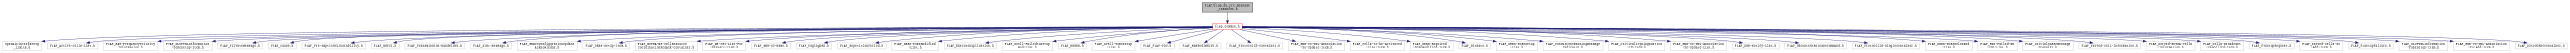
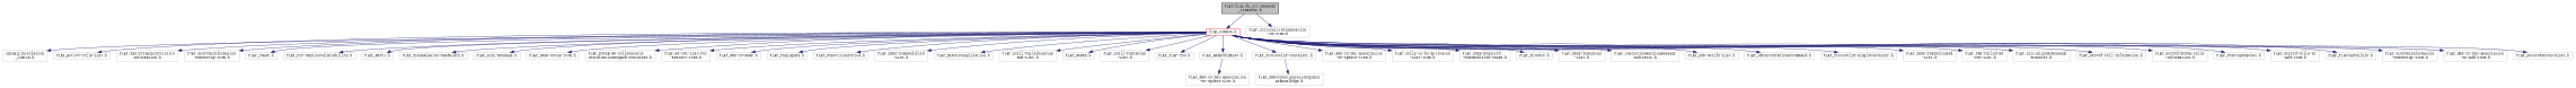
  digraph {
    fontname="Courier Prime"
    node [color=grey75 fillcolor=white fontname="Courier Prime" fontsize=10 shape=record style=filled]
    edge [color=midnightblue fontname="Courier Prime" fontsize=10 labelfontname=Helvetica labelfontsize=10 style=solid]
    n1 [color=black fillcolor=grey75 fontcolor=black height=0.2 label="F1AP/f1ap_du_rrc_message\l_transfer.h" width=0.4]
    n2 [color=red height=0.2 label="f1ap_common.h" width=0.4]
    n3 [height=0.2 label="openairinterface5g\l_limits.h" width=0.4]
    n4 [height=0.2 label="F1AP_Active-Cells-List.h" width=0.4]
    n5 [height=0.2 label="F1AP_RAT-FrequencyPriority\lInformation.h" width=0.4]
    n6 [height=0.2 label="F7AP_DLUPTNLInformation\l-ToBeSetup-Item.h" width=0.4]
-   n7 [height=0.2 label="F1AP_PrivateMessage.h" width=0.4]
    n8 [height=0.2 label="F1AP_Cause.h" width=0.4]
    n9 [height=0.2 label="F1AP_Pre-emptionVulnerability.h" width=0.4]
    n10 [height=0.2 label="F1AP_NRPCI.h" width=0.4]
    n11 [height=0.2 label="F1AP_Transmission-Bandwidth.h" width=0.4]
    n12 [height=0.2 label="F1AP_SIB1-message.h" width=0.4]
    n13 [height=0.2 label="F1AP_GNBCUConfigurationUpdate\lAcknowledge.h" width=0.4]
    n14 [height=0.2 label="F1AP_DRBs-Setup-Item.h" width=0.4]
    n15 [height=0.2 label="F1AP_EUTRA-NR-CellResource\lCoordinationReqAck-Container.h" width=0.4]
    n16 [height=0.2 label="F1AP_NR-CGI-List-For\l-Restart-Item.h" width=0.4]
    n17 [height=0.2 label="F1AP_GNB-CU-Name.h" width=0.4]
    n18 [height=0.2 label="F1AP_PagingDRX.h" width=0.4]
    n19 [height=0.2 label="F1AP_RepetitionPeriod.h" width=0.4]
    n20 [height=0.2 label="F1AP_DRBs-ToBeModified\l-List.h" width=0.4]
    n21 [height=0.2 label="F1AP_ExecuteDuplication.h" width=0.4]
    n22 [height=0.2 label="F1AP_SCell-FailedtoSetup\lMod-List.h" width=0.4]
    n23 [height=0.2 label="F1AP_NRNRB.h" width=0.4]
    n24 [height=0.2 label="F1AP_SCell-ToBeSetup\l-List.h" width=0.4]
    n25 [height=0.2 label="F1AP_F1AP-PDU.h" width=0.4]
    n26 [height=0.2 label="F1AP_MaskedIMEISV.h" width=0.4]
    n27 [height=0.2 label="F1AP_ProtocolIE-Container.h" width=0.4]
    n28 [height=0.2 label="F1AP_GNB-CU-TNL-Association\l-To-Update-Item.h" width=0.4]
    n29 [height=0.2 label="F1AP_Cells-to-be-Activated\l-List-Item.h" width=0.4]
-   n30 [height=0.2 label="F1AP_DRBs-Required\l-ToBeModified-Item.h" width=0.4]
+   n30 [height=0.2 label="F1AP_DRBs-Required\l-ToBeModified-Cause.h" width=0.4]
    n31 [height=0.2 label="F1AP_BitRate.h" width=0.4]
    n32 [height=0.2 label="F1AP_SRBs-ToBeSetup\l-List.h" width=0.4]
    n33 [height=0.2 label="F1AP_ConcurrentWarningMessage\lIndicator.h" width=0.4]
    n34 [height=0.2 label="F1AP_CriticalityDiagnostics\l-IE-Item.h" width=0.4]
    n35 [height=0.2 label="F1AP_GNB-CU-TNL-Association\l-To-Update-List.h" width=0.4]
    n36 [height=0.2 label="F1AP_DRB-Notify-List.h" width=0.4]
    n37 [height=0.2 label="F1AP_UEContextReleaseCommand.h" width=0.4]
    n38 [height=0.2 label="F1AP_ProtocolIE-SingleContainer.h" width=0.4]
    n39 [height=0.2 label="F1AP_DRBs-ToBeReleased\l-List.h" width=0.4]
    n40 [height=0.2 label="F1AP_PWS-Failed-NR\l-CGI-List.h" width=0.4]
    n41 [height=0.2 label="F1AP_InitialULRRCMessage\lTransfer.h" width=0.4]
    n42 [height=0.2 label="F1AP_Served-Cell-Information.h" width=0.4]
    n43 [height=0.2 label="F1AP_Served-EUTRA-Cells\l-Information.h" width=0.4]
-   n44 [height=0.2 label="F1AP_Cells-Broadcast\l-Cancelled-Item.h" width=0.4]
    n45 [height=0.2 label="F1AP_F9SetupRequest.h" width=0.4]
    n46 [height=0.2 label="F1AP_Served-Cells-To\l-Add-Item.h" width=0.4]
    n47 [height=0.2 label="F1AP_F1SetupFailure.h" width=0.4]
    n48 [height=0.2 label="F1AP_ULUPTNLInformation\l-ToBeSetup-Item.h" width=0.4]
    n49 [height=0.2 label="F1AP_GNB-CU-TNL-Association\l-To-Add-Item.h" width=0.4]
    n50 [height=0.2 label="F1AP_DUtoCURRCContainer.h" width=0.4]
    n1 -> n2
    n2 -> n3
    n2 -> n4
    n2 -> n5
    n2 -> n6
-   n2 -> n7
    n2 -> n8
    n2 -> n9
    n2 -> n10
    n2 -> n11
    n2 -> n12
-   n2 -> n13
+   n27 -> n13
    n2 -> n14
    n2 -> n15
    n2 -> n16
    n2 -> n17
    n2 -> n18
    n2 -> n19
    n2 -> n20
    n2 -> n21
    n2 -> n22
    n2 -> n23
    n2 -> n24
    n2 -> n25
    n2 -> n26
    n2 -> n27
    n2 -> n28
    n2 -> n29
    n2 -> n30
    n2 -> n31
    n2 -> n32
    n2 -> n33
-   n2 -> n34
-   n2 -> n35
+   n1 -> n34
+   n26 -> n35
    n2 -> n36
    n2 -> n37
    n2 -> n38
    n2 -> n39
    n2 -> n40
    n2 -> n41
    n2 -> n42
    n2 -> n43
-   n2 -> n44
    n2 -> n45
    n2 -> n46
    n2 -> n47
    n2 -> n48
    n2 -> n49
    n2 -> n50
  }
